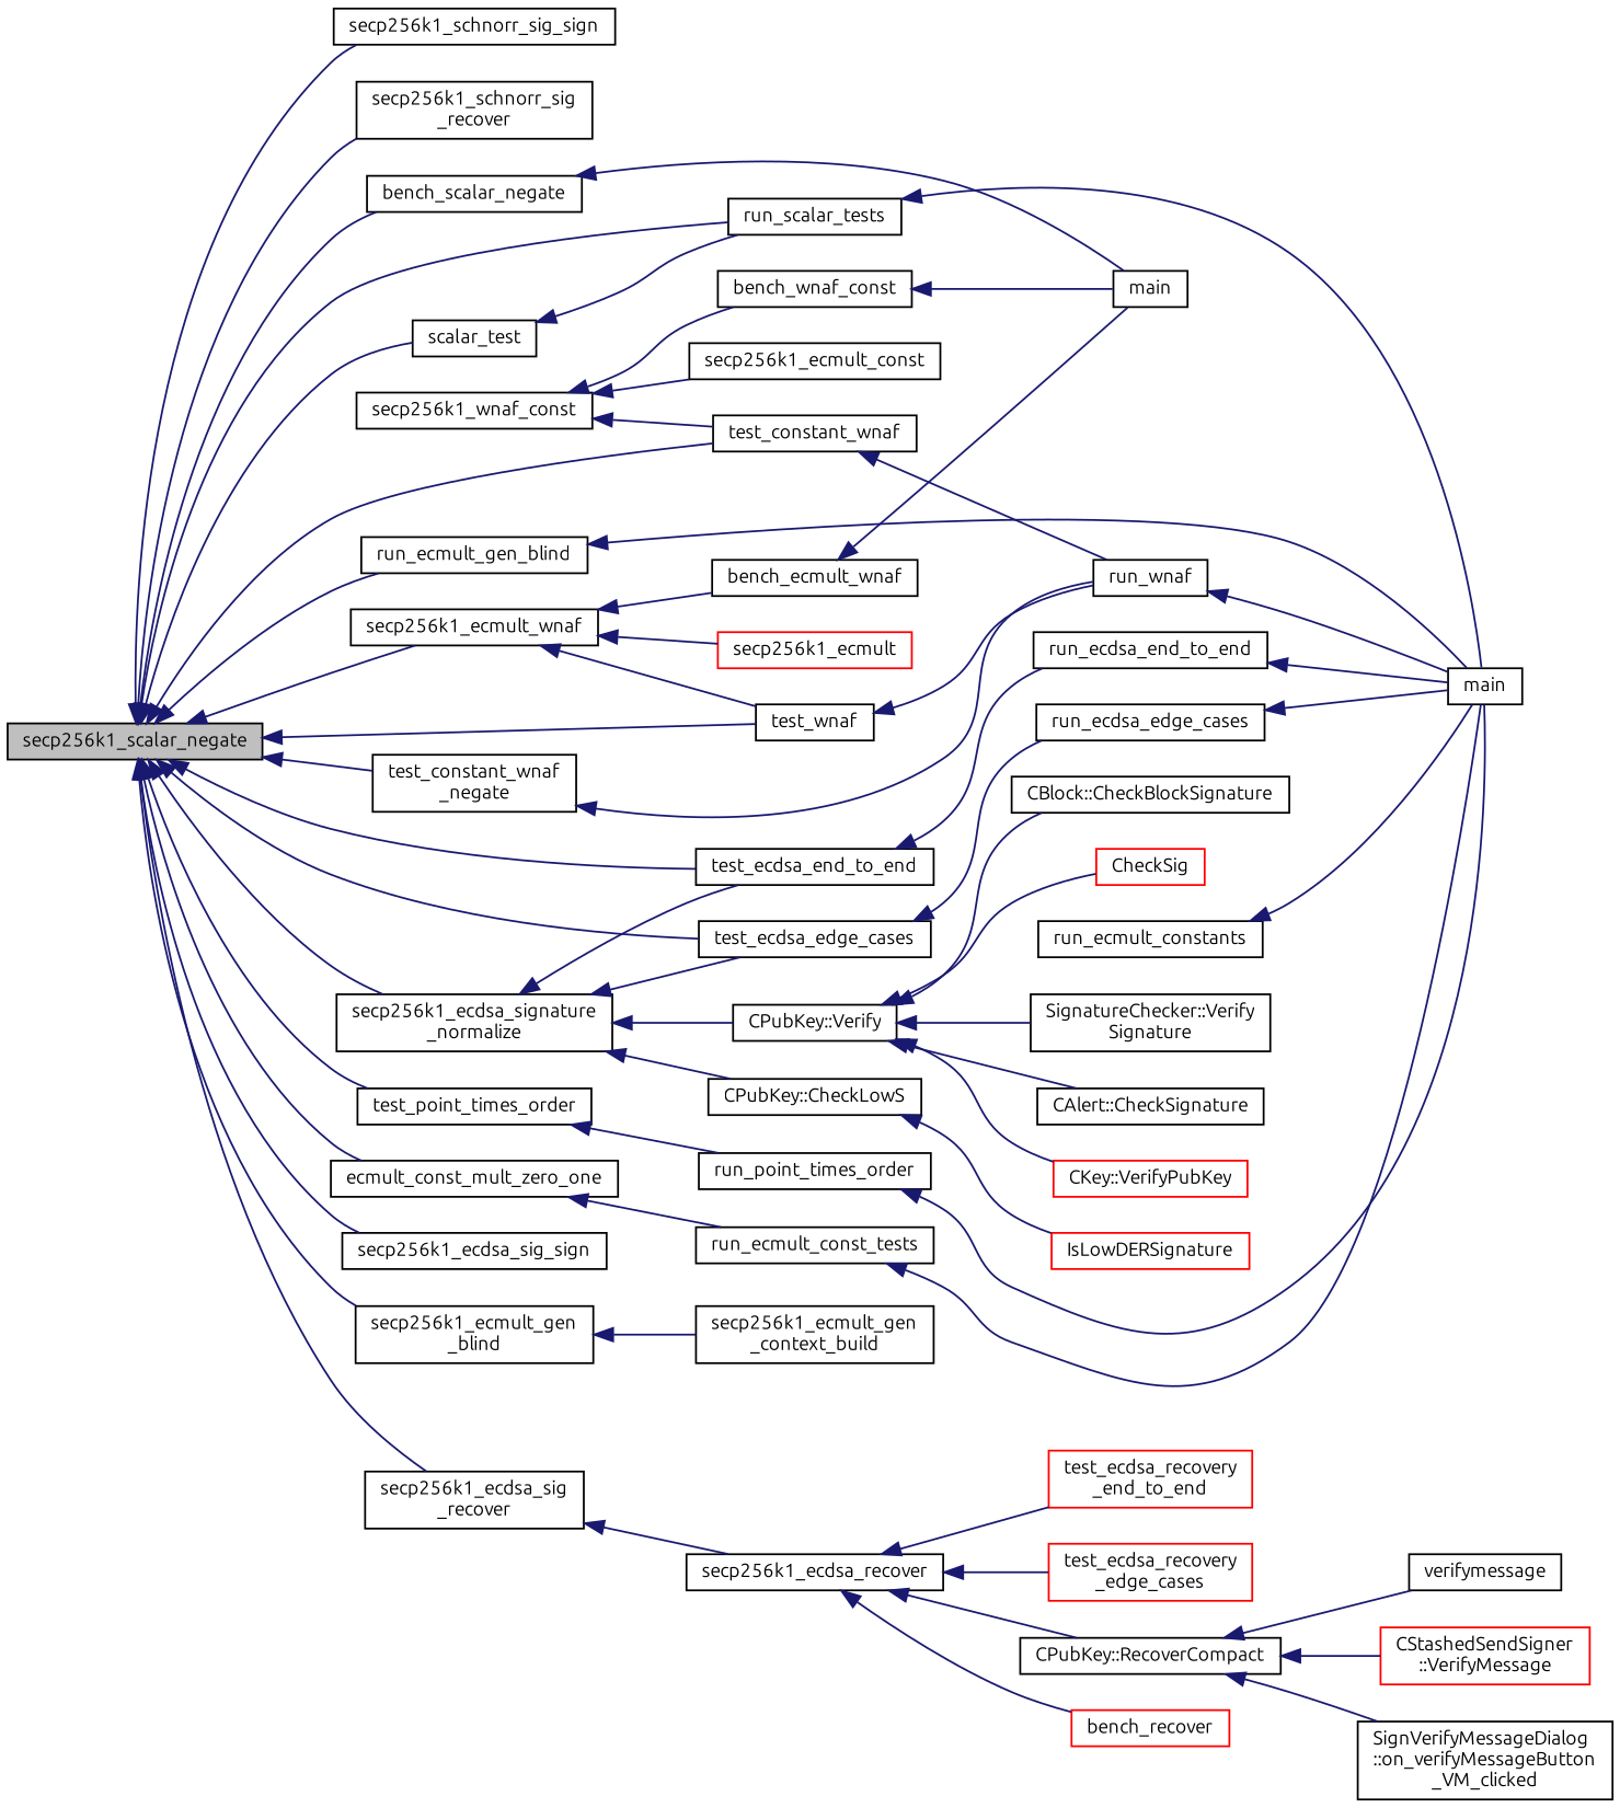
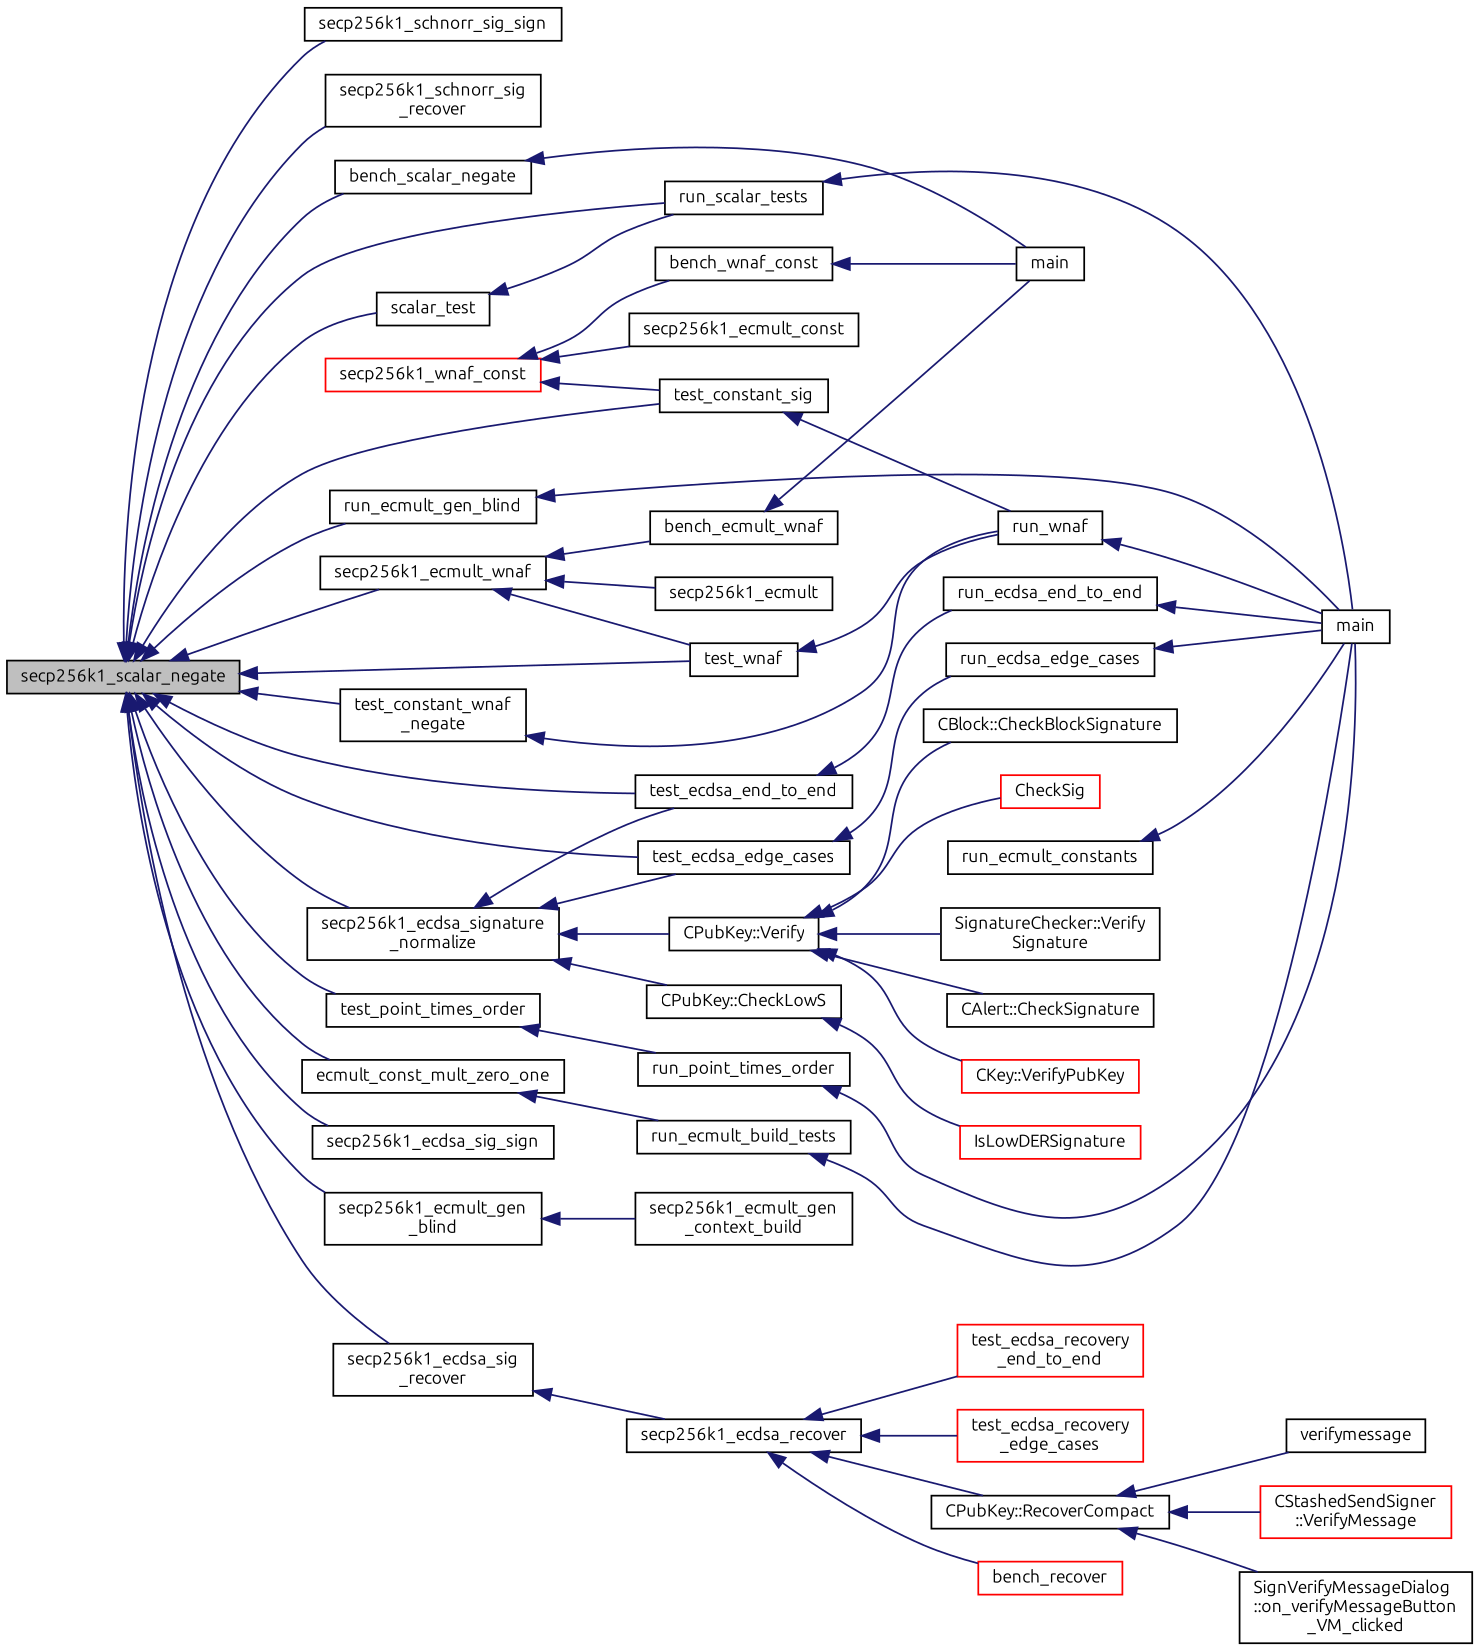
  digraph {
    fontname=Ubuntu
    rankdir=LR
    node [color=black fillcolor=white fontname=Ubuntu fontsize=10 shape=record style=filled]
    edge [color=midnightblue dir=back fontname=Ubuntu fontsize=10 labelfontname=Helvetica labelfontsize=10 style=solid]
    n1 [fillcolor=grey75 fontcolor=black height=0.2 label=secp256k1_scalar_negate width=0.4]
    n2 [height=0.2 label=bench_scalar_negate width=0.4]
    n3 [height=0.2 label=secp256k1_ecdsa_sig_sign width=0.4]
-   n4 [height=0.2 label=test_constant_wnaf width=0.4]
+   n4 [height=0.2 label=test_constant_sig width=0.4]
    n5 [height=0.2 label="secp256k1_ecmult_gen\l_blind" width=0.4]
    n6 [height=0.2 label=secp256k1_ecmult_wnaf width=0.4]
    n7 [height=0.2 label=test_wnaf width=0.4]
    n8 [height=0.2 label="secp256k1_ecdsa_sig\l_recover" width=0.4]
    n9 [height=0.2 label=secp256k1_schnorr_sig_sign width=0.4]
    n10 [height=0.2 label="secp256k1_schnorr_sig\l_recover" width=0.4]
    n11 [height=0.2 label="secp256k1_ecdsa_signature\l_normalize" width=0.4]
    n12 [height=0.2 label=test_ecdsa_end_to_end width=0.4]
    n13 [height=0.2 label=test_ecdsa_edge_cases width=0.4]
    n14 [height=0.2 label=scalar_test width=0.4]
    n15 [height=0.2 label=run_scalar_tests width=0.4]
    n16 [height=0.2 label=test_point_times_order width=0.4]
    n17 [height=0.2 label=ecmult_const_mult_zero_one width=0.4]
    n18 [height=0.2 label="test_constant_wnaf\l_negate" width=0.4]
    n19 [height=0.2 label=run_ecmult_gen_blind width=0.4]
    n20 [height=0.2 label=main width=0.4]
-   n21 [height=0.2 label=secp256k1_wnaf_const width=0.4]
+   n21 [color=red height=0.2 label=secp256k1_wnaf_const width=0.4]
    n22 [height=0.2 label=bench_wnaf_const width=0.4]
    n23 [height=0.2 label=secp256k1_ecmult_const width=0.4]
    n24 [height=0.2 label=run_wnaf width=0.4]
    n25 [height=0.2 label="secp256k1_ecmult_gen\l_context_build" width=0.4]
    n26 [height=0.2 label=bench_ecmult_wnaf width=0.4]
-   n27 [color=red height=0.2 label=secp256k1_ecmult width=0.4]
+   n27 [height=0.2 label=secp256k1_ecmult width=0.4]
    n28 [height=0.2 label=secp256k1_ecdsa_recover width=0.4]
    n29 [height=0.2 label="CPubKey::Verify" width=0.4]
    n30 [height=0.2 label="CPubKey::CheckLowS" width=0.4]
    n31 [height=0.2 label=run_ecdsa_end_to_end width=0.4]
    n32 [height=0.2 label=run_ecdsa_edge_cases width=0.4]
    n33 [height=0.2 label=main width=0.4]
    n34 [height=0.2 label=run_point_times_order width=0.4]
-   n35 [height=0.2 label=run_ecmult_const_tests width=0.4]
+   n35 [height=0.2 label=run_ecmult_build_tests width=0.4]
    n36 [height=0.2 label="CPubKey::RecoverCompact" width=0.4]
    n37 [color=red height=0.2 label=bench_recover width=0.4]
    n38 [color=red height=0.2 label="test_ecdsa_recovery\l_end_to_end" width=0.4]
    n39 [color=red height=0.2 label="test_ecdsa_recovery\l_edge_cases" width=0.4]
    n40 [height=0.2 label="SignVerifyMessageDialog\l::on_verifyMessageButton\l_VM_clicked" width=0.4]
    n41 [height=0.2 label=verifymessage width=0.4]
    n42 [color=red height=0.2 label="CStashedSendSigner\l::VerifyMessage" width=0.4]
    n43 [height=0.2 label="CAlert::CheckSignature" width=0.4]
    n44 [color=red height=0.2 label="CKey::VerifyPubKey" width=0.4]
    n45 [height=0.2 label="CBlock::CheckBlockSignature" width=0.4]
    n46 [color=red height=0.2 label=CheckSig width=0.4]
    n47 [height=0.2 label="SignatureChecker::Verify\lSignature" width=0.4]
    n48 [color=red height=0.2 label=IsLowDERSignature width=0.4]
    n49 [height=0.2 label=run_ecmult_constants width=0.4]
    n1 -> n2
    n1 -> n3
    n1 -> n4
    n1 -> n5
    n1 -> n6
    n1 -> n7
    n1 -> n8
    n1 -> n9
    n1 -> n10
    n1 -> n11
    n1 -> n12
    n1 -> n13
    n1 -> n14
    n1 -> n15
    n1 -> n16
    n1 -> n17
    n1 -> n18
    n1 -> n19
    n2 -> n20
    n4 -> n24
    n5 -> n25
    n6 -> n7
    n6 -> n26
    n6 -> n27
    n7 -> n24
    n8 -> n28
    n11 -> n12
    n11 -> n13
    n11 -> n29
    n11 -> n30
    n12 -> n31
    n13 -> n32
    n14 -> n15
    n15 -> n33
    n16 -> n34
    n17 -> n35
    n18 -> n24
    n19 -> n33
    n21 -> n4
    n21 -> n22
    n21 -> n23
    n22 -> n20
    n24 -> n33
    n26 -> n20
    n28 -> n36
    n28 -> n37
    n28 -> n38
    n28 -> n39
    n29 -> n43
    n29 -> n44
    n29 -> n45
    n29 -> n46
    n29 -> n47
    n30 -> n48
    n31 -> n33
    n32 -> n33
    n34 -> n33
    n35 -> n33
    n36 -> n40
    n36 -> n41
    n36 -> n42
    n49 -> n33
  }
